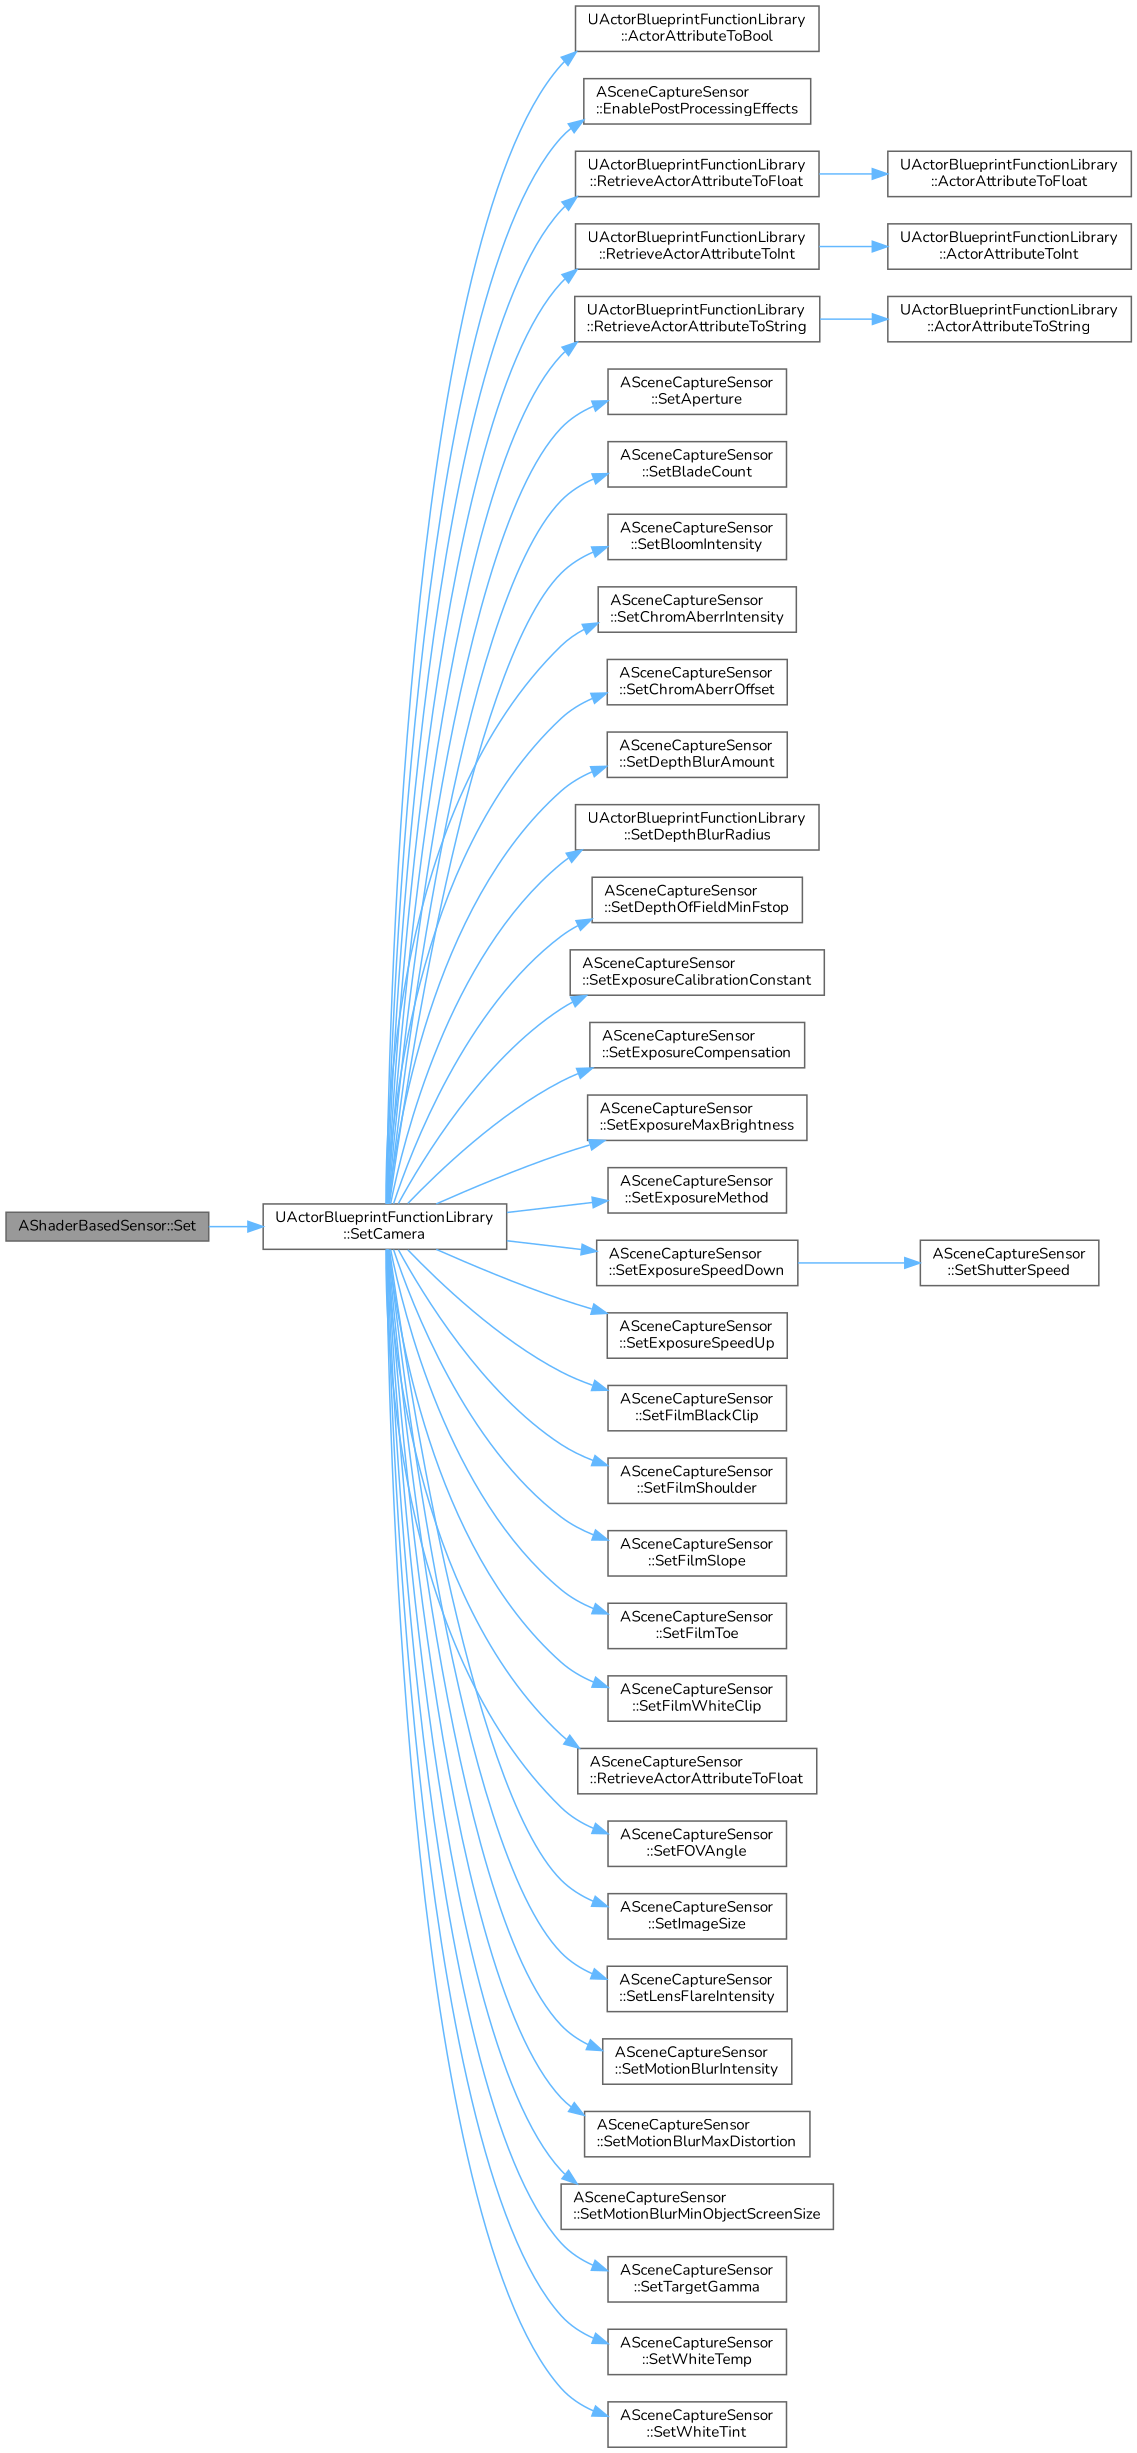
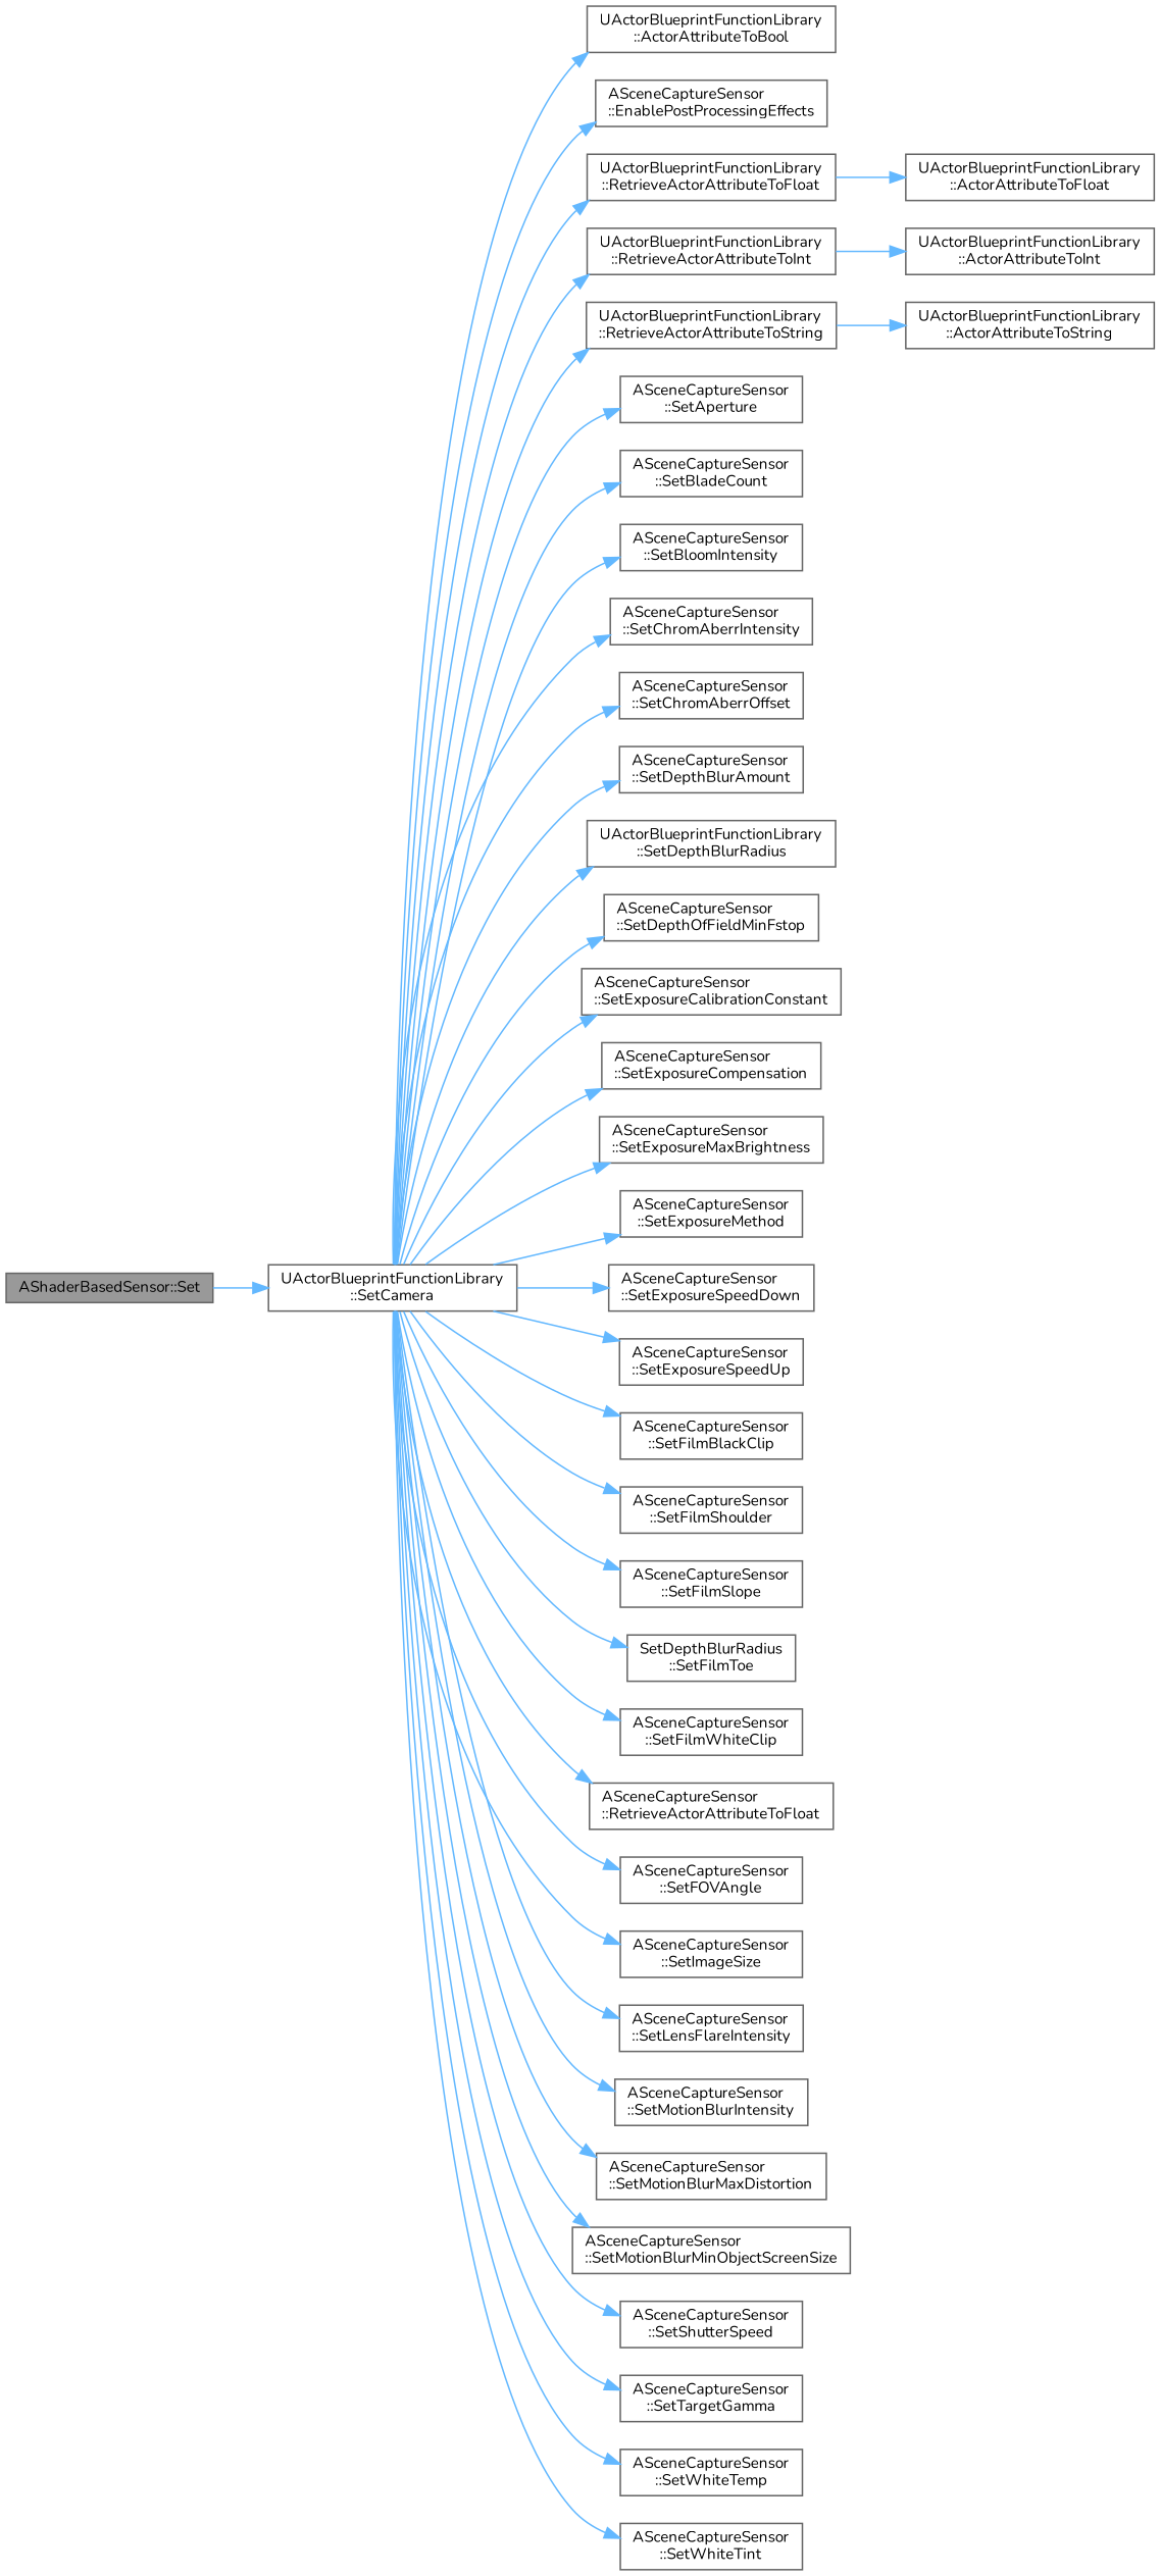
  digraph {
    fontname=Nunito
    rankdir=LR
    node [color=grey40 fillcolor=white fontname=Nunito fontsize=10 shape=box style=filled]
    edge [color=steelblue1 fontname=Nunito fontsize=10 labelfontname=Helvetica labelfontsize=10 style=solid]
    n1 [color=gray40 fillcolor=grey60 fontcolor=black height=0.2 label="AShaderBasedSensor::Set" width=0.4]
    n2 [height=0.2 label="UActorBlueprintFunctionLibrary\l::SetCamera" width=0.4]
    n3 [height=0.2 label="UActorBlueprintFunctionLibrary\l::ActorAttributeToBool" width=0.4]
    n4 [height=0.2 label="ASceneCaptureSensor\l::EnablePostProcessingEffects" width=0.4]
    n5 [height=0.2 label="UActorBlueprintFunctionLibrary\l::RetrieveActorAttributeToFloat" width=0.4]
    n6 [height=0.2 label="UActorBlueprintFunctionLibrary\l::RetrieveActorAttributeToInt" width=0.4]
    n7 [height=0.2 label="UActorBlueprintFunctionLibrary\l::RetrieveActorAttributeToString" width=0.4]
    n8 [height=0.2 label="ASceneCaptureSensor\l::SetAperture" width=0.4]
    n9 [height=0.2 label="ASceneCaptureSensor\l::SetBladeCount" width=0.4]
    n10 [height=0.2 label="ASceneCaptureSensor\l::SetBloomIntensity" width=0.4]
    n11 [height=0.2 label="ASceneCaptureSensor\l::SetChromAberrIntensity" width=0.4]
    n12 [height=0.2 label="ASceneCaptureSensor\l::SetChromAberrOffset" width=0.4]
    n13 [height=0.2 label="ASceneCaptureSensor\l::SetDepthBlurAmount" width=0.4]
    n14 [height=0.2 label="UActorBlueprintFunctionLibrary\l::SetDepthBlurRadius" width=0.4]
    n15 [height=0.2 label="ASceneCaptureSensor\l::SetDepthOfFieldMinFstop" width=0.4]
    n16 [height=0.2 label="ASceneCaptureSensor\l::SetExposureCalibrationConstant" width=0.4]
    n17 [height=0.2 label="ASceneCaptureSensor\l::SetExposureCompensation" width=0.4]
    n18 [height=0.2 label="ASceneCaptureSensor\l::SetExposureMaxBrightness" width=0.4]
    n19 [height=0.2 label="ASceneCaptureSensor\l::SetExposureMethod" width=0.4]
    n20 [height=0.2 label="ASceneCaptureSensor\l::SetExposureSpeedDown" width=0.4]
    n21 [height=0.2 label="ASceneCaptureSensor\l::SetExposureSpeedUp" width=0.4]
    n22 [height=0.2 label="ASceneCaptureSensor\l::SetFilmBlackClip" width=0.4]
    n23 [height=0.2 label="ASceneCaptureSensor\l::SetFilmShoulder" width=0.4]
    n24 [height=0.2 label="ASceneCaptureSensor\l::SetFilmSlope" width=0.4]
-   n25 [height=0.2 label="ASceneCaptureSensor\l::SetFilmToe" width=0.4]
+   n25 [height=0.2 label="SetDepthBlurRadius\l::SetFilmToe" width=0.4]
    n26 [height=0.2 label="ASceneCaptureSensor\l::SetFilmWhiteClip" width=0.4]
    n27 [height=0.2 label="ASceneCaptureSensor\l::RetrieveActorAttributeToFloat" width=0.4]
    n28 [height=0.2 label="ASceneCaptureSensor\l::SetFOVAngle" width=0.4]
    n29 [height=0.2 label="ASceneCaptureSensor\l::SetImageSize" width=0.4]
    n30 [height=0.2 label="ASceneCaptureSensor\l::SetLensFlareIntensity" width=0.4]
    n31 [height=0.2 label="ASceneCaptureSensor\l::SetMotionBlurIntensity" width=0.4]
    n32 [height=0.2 label="ASceneCaptureSensor\l::SetMotionBlurMaxDistortion" width=0.4]
    n33 [height=0.2 label="ASceneCaptureSensor\l::SetMotionBlurMinObjectScreenSize" width=0.4]
    n34 [height=0.2 label="ASceneCaptureSensor\l::SetShutterSpeed" width=0.4]
    n35 [height=0.2 label="ASceneCaptureSensor\l::SetTargetGamma" width=0.4]
    n36 [height=0.2 label="ASceneCaptureSensor\l::SetWhiteTemp" width=0.4]
    n37 [height=0.2 label="ASceneCaptureSensor\l::SetWhiteTint" width=0.4]
    n38 [height=0.2 label="UActorBlueprintFunctionLibrary\l::ActorAttributeToFloat" width=0.4]
    n39 [height=0.2 label="UActorBlueprintFunctionLibrary\l::ActorAttributeToInt" width=0.4]
    n40 [height=0.2 label="UActorBlueprintFunctionLibrary\l::ActorAttributeToString" width=0.4]
    n1 -> n2
    n2 -> n3
    n2 -> n4
    n2 -> n5
    n2 -> n6
    n2 -> n7
    n2 -> n8
    n2 -> n9
    n2 -> n10
    n2 -> n11
    n2 -> n12
    n2 -> n13
    n2 -> n14
    n2 -> n15
    n2 -> n16
    n2 -> n17
    n2 -> n18
    n2 -> n19
    n2 -> n20
    n2 -> n21
    n2 -> n22
    n2 -> n23
    n2 -> n24
    n2 -> n25
    n2 -> n26
    n2 -> n27
    n2 -> n28
    n2 -> n29
    n2 -> n30
    n2 -> n31
    n2 -> n32
    n2 -> n33
-   n20 -> n34
+   n2 -> n34
    n2 -> n35
    n2 -> n36
    n2 -> n37
    n5 -> n38
    n6 -> n39
    n7 -> n40
  }
